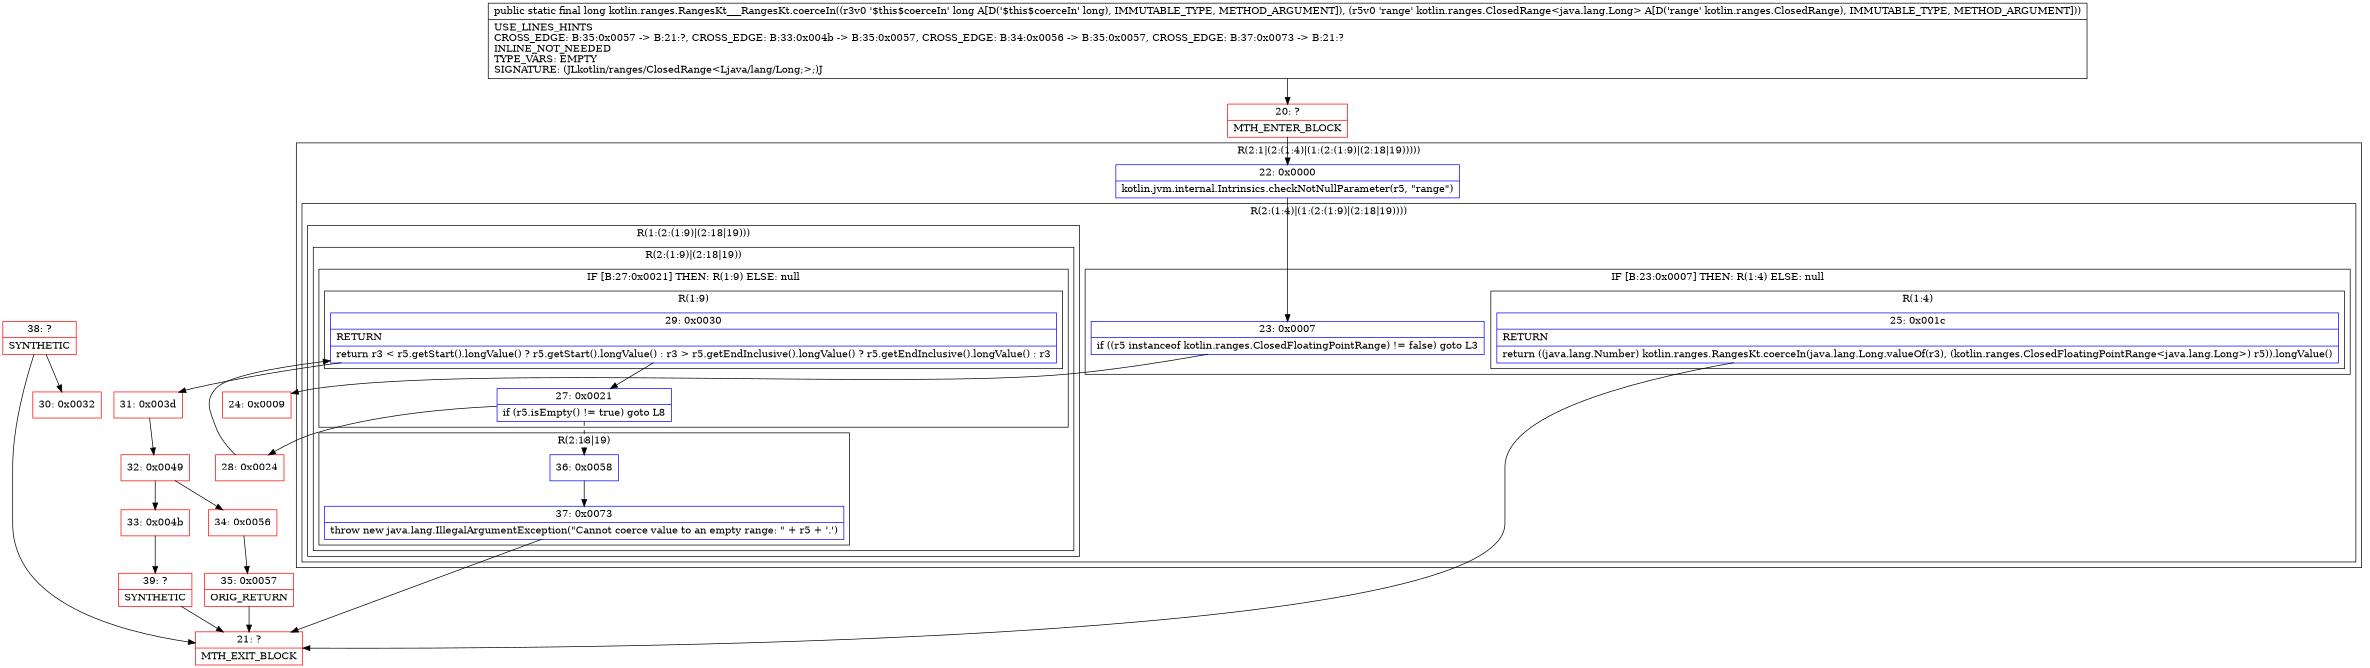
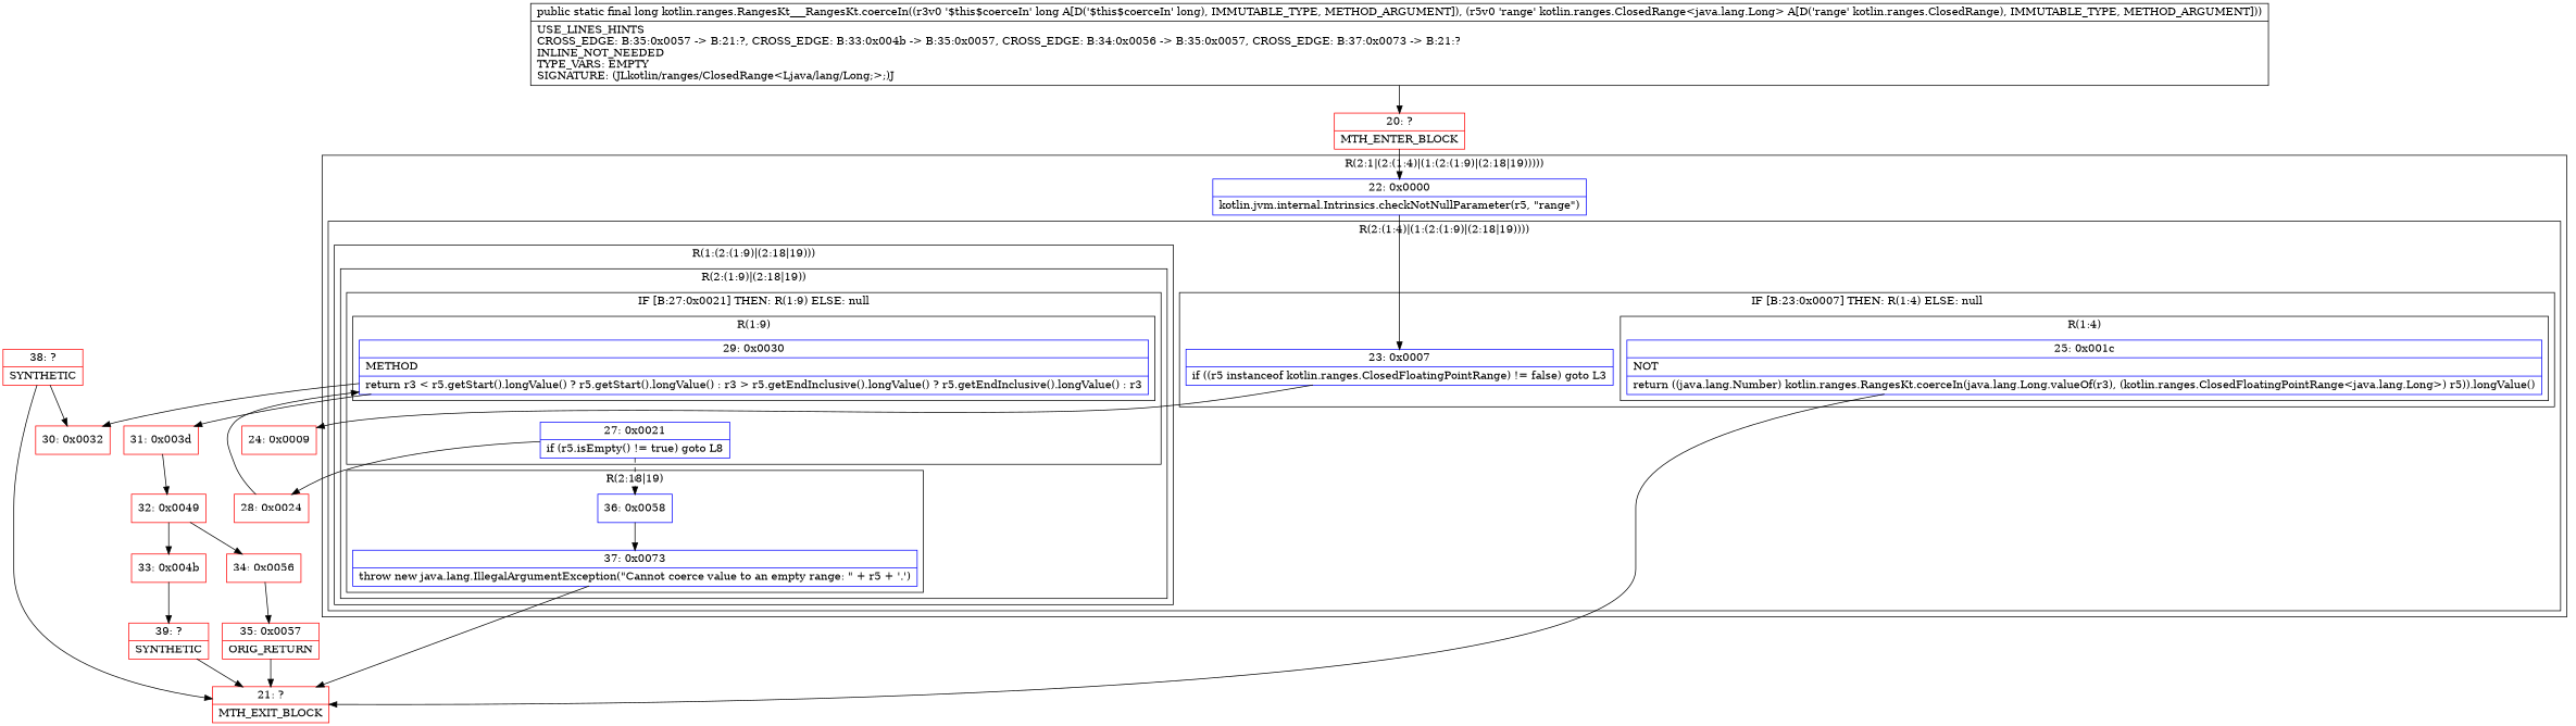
  digraph {
    node [color=red shape=record]
-   n1 [color=blue label="{25\:\ 0x001c|RETURN\l|return ((java.lang.Number) kotlin.ranges.RangesKt.coerceIn(java.lang.Long.valueOf(r3), (kotlin.ranges.ClosedFloatingPointRange\<java.lang.Long\>) r5)).longValue()\l}"]
+   n1 [color=blue label="{25\:\ 0x001c|NOT\l|return ((java.lang.Number) kotlin.ranges.RangesKt.coerceIn(java.lang.Long.valueOf(r3), (kotlin.ranges.ClosedFloatingPointRange\<java.lang.Long\>) r5)).longValue()\l}"]
    n2 [color=blue label="{23\:\ 0x0007|if ((r5 instanceof kotlin.ranges.ClosedFloatingPointRange) != false) goto L3\l}"]
-   n3 [color=blue label="{29\:\ 0x0030|RETURN\l|return r3 \< r5.getStart().longValue() ? r5.getStart().longValue() : r3 \> r5.getEndInclusive().longValue() ? r5.getEndInclusive().longValue() : r3\l}"]
+   n3 [color=blue label="{29\:\ 0x0030|METHOD\l|return r3 \< r5.getStart().longValue() ? r5.getStart().longValue() : r3 \> r5.getEndInclusive().longValue() ? r5.getEndInclusive().longValue() : r3\l}"]
    n4 [color=blue label="{27\:\ 0x0021|if (r5.isEmpty() != true) goto L8\l}"]
    n5 [color=blue label="{36\:\ 0x0058}"]
    n6 [color=blue label="{37\:\ 0x0073|throw new java.lang.IllegalArgumentException(\"Cannot coerce value to an empty range: \" + r5 + '.')\l}"]
    n7 [color=blue label="{22\:\ 0x0000|kotlin.jvm.internal.Intrinsics.checkNotNullParameter(r5, \"range\")\l}"]
    n8 [label="{21\:\ ?|MTH_EXIT_BLOCK\l}"]
    n9 [label="{24\:\ 0x0009}"]
    n10 [label="{30\:\ 0x0032}"]
    n11 [label="{31\:\ 0x003d}"]
    n12 [label="{28\:\ 0x0024}"]
    n13 [label="{32\:\ 0x0049}"]
    n14 [label="{20\:\ ?|MTH_ENTER_BLOCK\l}"]
    n15 [label="{38\:\ ?|SYNTHETIC\l}"]
    n16 [label="{33\:\ 0x004b}"]
    n17 [label="{34\:\ 0x0056}"]
    n18 [label="{39\:\ ?|SYNTHETIC\l}"]
    n19 [label="{35\:\ 0x0057|ORIG_RETURN\l}"]
    n20 [label="{public static final long kotlin.ranges.RangesKt___RangesKt.coerceIn((r3v0 '$this$coerceIn' long A[D('$this$coerceIn' long), IMMUTABLE_TYPE, METHOD_ARGUMENT]), (r5v0 'range' kotlin.ranges.ClosedRange\<java.lang.Long\> A[D('range' kotlin.ranges.ClosedRange), IMMUTABLE_TYPE, METHOD_ARGUMENT]))  | USE_LINES_HINTS\lCROSS_EDGE: B:35:0x0057 \-\> B:21:?, CROSS_EDGE: B:33:0x004b \-\> B:35:0x0057, CROSS_EDGE: B:34:0x0056 \-\> B:35:0x0057, CROSS_EDGE: B:37:0x0073 \-\> B:21:?\lINLINE_NOT_NEEDED\lTYPE_VARS: EMPTY\lSIGNATURE: (JLkotlin\/ranges\/ClosedRange\<Ljava\/lang\/Long;\>;)J\l}" color=""]
    subgraph cluster_1 {
      label="R(2:1|(2:(1:4)|(1:(2:(1:9)|(2:18|19)))))"
      n7
      subgraph cluster_2 {
        label="R(2:(1:4)|(1:(2:(1:9)|(2:18|19))))"
        subgraph cluster_3 {
          label="IF [B:23:0x0007] THEN: R(1:4) ELSE: null"
          n2
          subgraph cluster_4 {
            label="R(1:4)"
            n1
          }
        }
        subgraph cluster_5 {
          label="R(1:(2:(1:9)|(2:18|19)))"
          subgraph cluster_6 {
            label="R(2:(1:9)|(2:18|19))"
            subgraph cluster_7 {
              label="IF [B:27:0x0021] THEN: R(1:9) ELSE: null"
              n4
              subgraph cluster_8 {
                label="R(1:9)"
                n3
              }
            }
            subgraph cluster_9 {
              label="R(2:18|19)"
              n5
              n6
            }
          }
        }
      }
    }
    n1 -> n8
    n2 -> n9
-   n3 -> n4
+   n3 -> n10
    n3 -> n11
    n4 -> n5 [style=dashed]
    n4 -> n12
    n5 -> n6
    n6 -> n8
    n7 -> n2
    n11 -> n13
    n12 -> n3
    n13 -> n16
    n13 -> n17
    n14 -> n7
    n15 -> n8
    n15 -> n10
    n16 -> n18
    n17 -> n19
    n18 -> n8
    n19 -> n8
    n20 -> n14
  }
